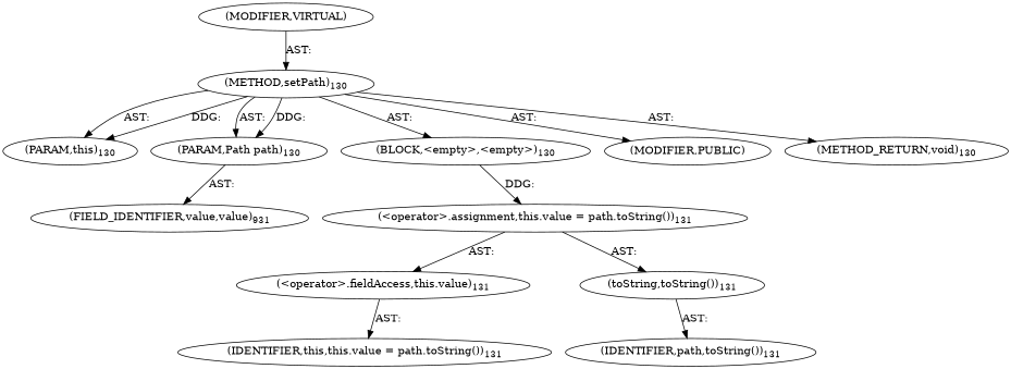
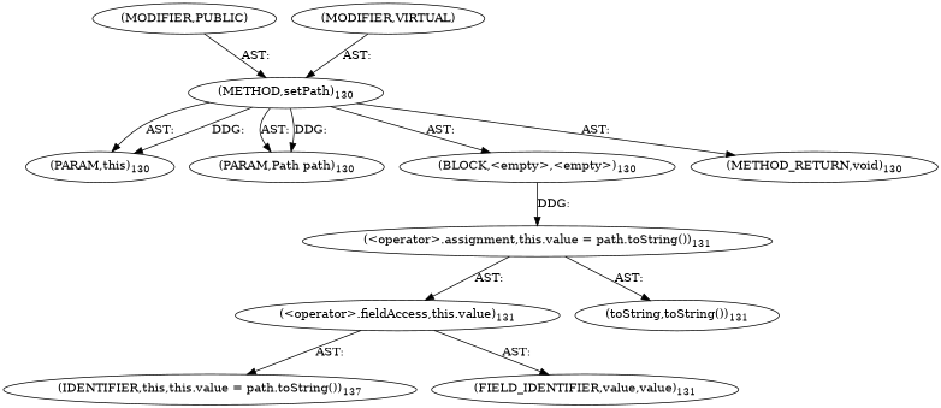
  digraph {
    n1 [label=<(METHOD,setPath)<SUB>130</SUB>>]
    n2 [label=<(PARAM,this)<SUB>130</SUB>>]
    n3 [label=<(PARAM,Path path)<SUB>130</SUB>>]
    n4 [label=<(BLOCK,&lt;empty&gt;,&lt;empty&gt;)<SUB>130</SUB>>]
    n5 [label=<(MODIFIER,PUBLIC)>]
    n6 [label=<(METHOD_RETURN,void)<SUB>130</SUB>>]
    n7 [label=<(&lt;operator&gt;.assignment,this.value = path.toString())<SUB>131</SUB>>]
    n8 [label=<(MODIFIER,VIRTUAL)>]
    n9 [label=<(&lt;operator&gt;.fieldAccess,this.value)<SUB>131</SUB>>]
    n10 [label=<(toString,toString())<SUB>131</SUB>>]
-   n11 [label=<(IDENTIFIER,this,this.value = path.toString())<SUB>131</SUB>>]
-   n12 [label=<(FIELD_IDENTIFIER,value,value)<SUB>931</SUB>>]
-   n13 [label=<(IDENTIFIER,path,toString())<SUB>131</SUB>>]
+   n11 [label=<(IDENTIFIER,this,this.value = path.toString())<SUB>137</SUB>>]
+   n12 [label=<(FIELD_IDENTIFIER,value,value)<SUB>131</SUB>>]
    n1 -> n2 [label="AST: "]
    n1 -> n2 [label="DDG: "]
    n1 -> n3 [label="AST: "]
    n1 -> n3 [label="DDG: "]
    n1 -> n4 [label="AST: "]
-   n1 -> n5 [label="AST: "]
+   n5 -> n1 [label="AST: "]
    n1 -> n6 [label="AST: "]
    n4 -> n7 [label="DDG: "]
    n7 -> n9 [label="AST: "]
    n7 -> n10 [label="AST: "]
    n8 -> n1 [label="AST: "]
    n9 -> n11 [label="AST: "]
-   n3 -> n12 [label="AST: "]
-   n10 -> n13 [label="AST: "]
+   n9 -> n12 [label="AST: "]
  }
